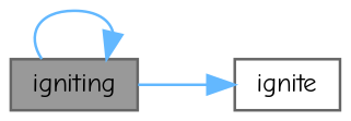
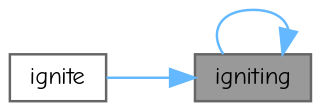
  digraph {
    rankdir=LR
    fontname="Comic Neue"
    node [fontname="Comic Neue" fontsize=10 shape=box style=filled]
    edge [color=steelblue1 fontname="Comic Neue" fontsize=10 labelfontname=Helvetica labelfontsize=10 style=solid]
    n1 [color=gray40 fillcolor=grey60 fontcolor=black height=0.2 label=igniting width=0.4]
    n2 [color=grey40 fillcolor=white height=0.2 label=ignite width=0.4]
    n1 -> n1
-   n1 -> n2
+   n2 -> n1
  }
